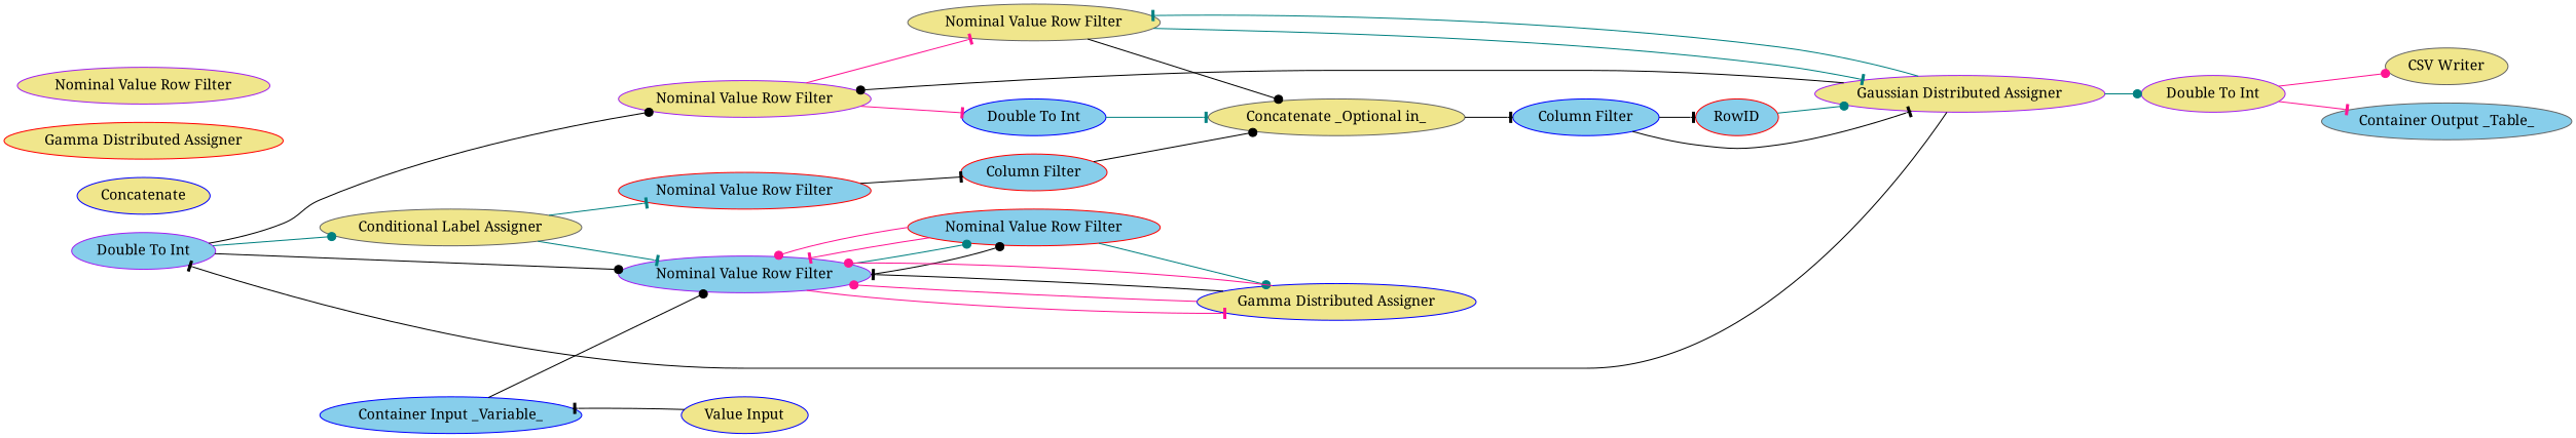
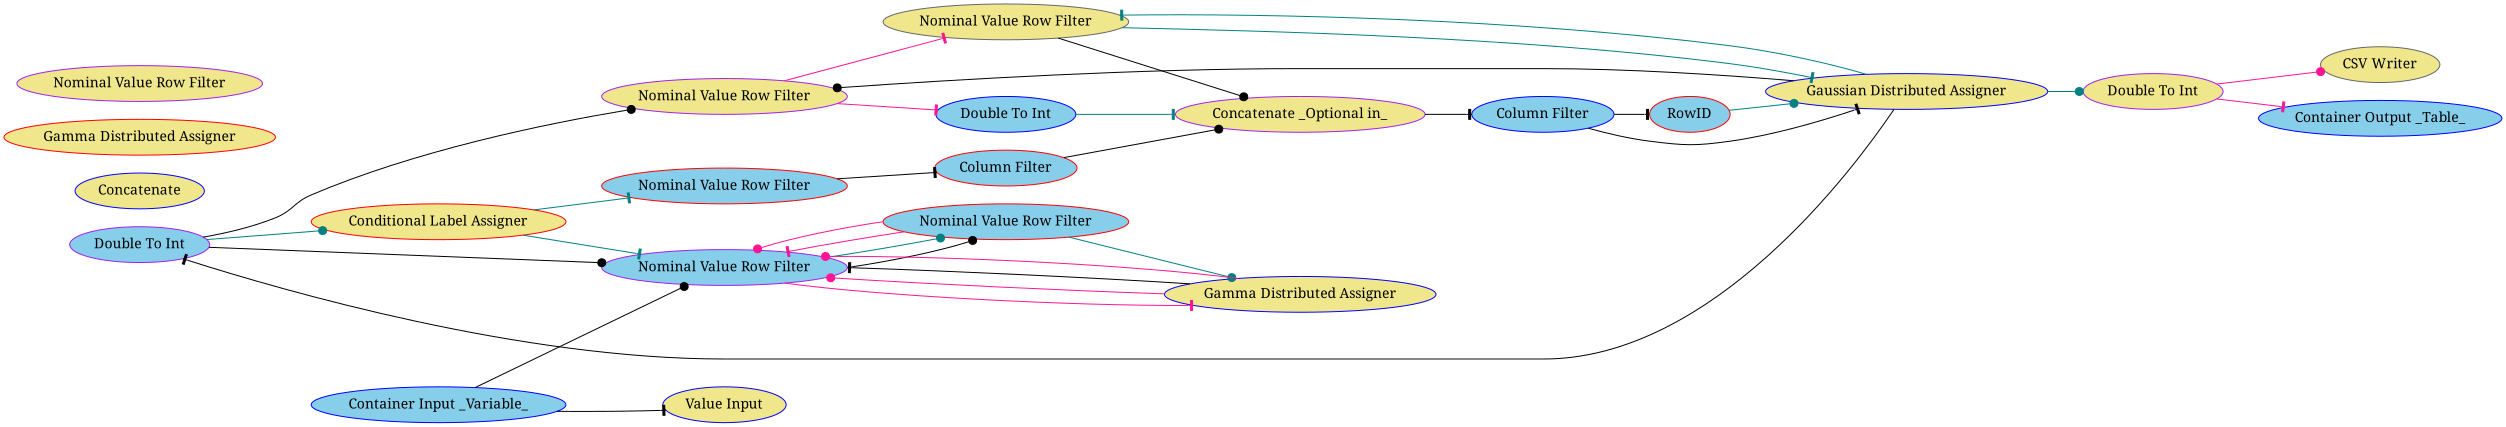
  digraph {
    fontname="Noto Serif"
    rankdir=LR
    node [color=blue fillcolor=khaki fontname="Noto Serif" style=filled]
    edge [arrowhead=tee color=black fontname="Noto Serif"]
    n1 [color=purple fillcolor=skyblue label="Nominal Value Row Filter"]
    n2 [color=red fillcolor=skyblue label="Nominal Value Row Filter"]
    n3 [label="Gamma Distributed Assigner"]
    n4 [label=Concatenate]
    n5 [color=purple label="Nominal Value Row Filter"]
    n6 [color=gray40 label="Nominal Value Row Filter"]
    n7 [fillcolor=skyblue label="Double To Int"]
-   n8 [color=purple label="Gaussian Distributed Assigner"]
-   n9 [color=gray40 label="Concatenate _Optional in_"]
+   n8 [label="Gaussian Distributed Assigner"]
+   n9 [color=purple label="Concatenate _Optional in_"]
    n10 [color=purple fillcolor=skyblue label="Double To Int"]
    n11 [color=purple label="Double To Int"]
    n12 [fillcolor=skyblue label="Column Filter"]
-   n13 [color=gray40 label="Conditional Label Assigner"]
+   n13 [color=red label="Conditional Label Assigner"]
    n14 [color=gray40 label="CSV Writer"]
-   n15 [color=gray40 fillcolor=skyblue label="Container Output _Table_"]
+   n15 [fillcolor=skyblue label="Container Output _Table_"]
    n16 [color=red fillcolor=skyblue label="Nominal Value Row Filter"]
    n17 [color=red label="Gamma Distributed Assigner"]
    n18 [color=purple label="Nominal Value Row Filter"]
    n19 [color=red fillcolor=skyblue label="Column Filter"]
    n20 [color=red fillcolor=skyblue label=RowID]
    n21 [label="Value Input"]
    n22 [fillcolor=skyblue label="Container Input _Variable_"]
    n1 -> n2 [arrowhead=dot]
    n1 -> n2 [arrowhead=dot color=teal]
    n1 -> n3 [color=deeppink]
    n2 -> n1 [color=deeppink]
    n2 -> n1 [arrowhead=dot color=deeppink]
    n2 -> n3 [arrowhead=dot color=teal]
    n3 -> n1 [arrowhead=dot color=deeppink]
    n3 -> n1
    n3 -> n1 [arrowhead=dot color=deeppink]
    n5 -> n6 [color=deeppink]
    n5 -> n7 [color=deeppink]
    n6 -> n8 [color=teal]
    n6 -> n9 [arrowhead=dot]
    n7 -> n9 [color=teal]
    n8 -> n5 [arrowhead=dot]
    n8 -> n6 [color=teal]
    n8 -> n10
    n8 -> n11 [arrowhead=dot color=teal]
    n9 -> n12
    n10 -> n1 [arrowhead=dot]
    n10 -> n5 [arrowhead=dot]
    n10 -> n13 [arrowhead=dot color=teal]
    n11 -> n14 [arrowhead=dot color=deeppink]
    n11 -> n15 [color=deeppink]
    n12 -> n8
    n12 -> n20
    n13 -> n1 [color=teal]
    n13 -> n16 [color=teal]
    n16 -> n19
    n19 -> n9 [arrowhead=dot]
    n20 -> n8 [arrowhead=dot color=teal]
-   n21 -> n22
+   n22 -> n21
    n22 -> n1 [arrowhead=dot]
  }
